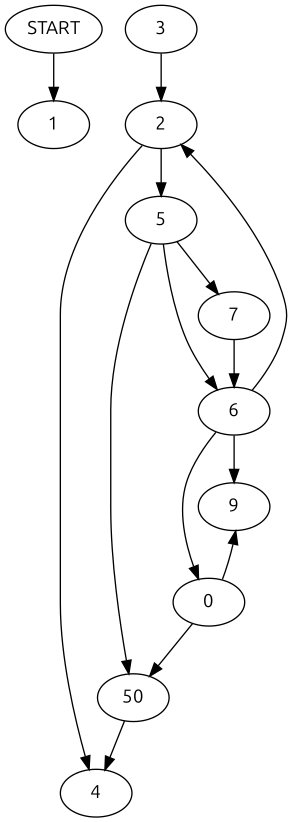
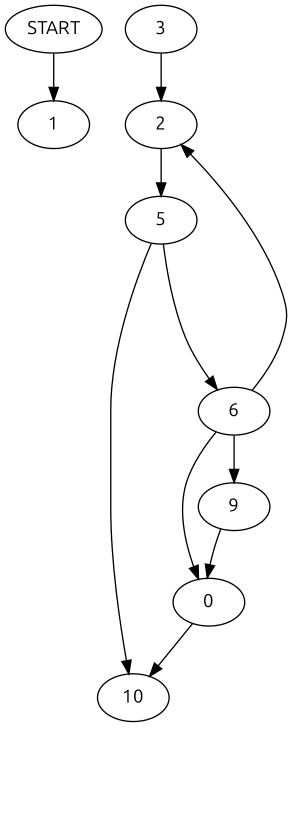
  digraph {
    fontname=Ubuntu
    node [fontname=Ubuntu]
    edge [fontname=Ubuntu]
    n1 [label=START]
    1
    2
-   4
    5
    3
    6
-   7
-   10 [label=50]
+   10
    n10 [label=0]
    9
    n1 -> 1
-   2 -> 4
    2 -> 5
    5 -> 6
-   5 -> 7
    5 -> 10
    3 -> 2
    6 -> 2
    6 -> n10
    6 -> 9
-   7 -> 6
-   10 -> 4
    n10 -> 10
-   n10 -> 9
+   9 -> n10
  }
